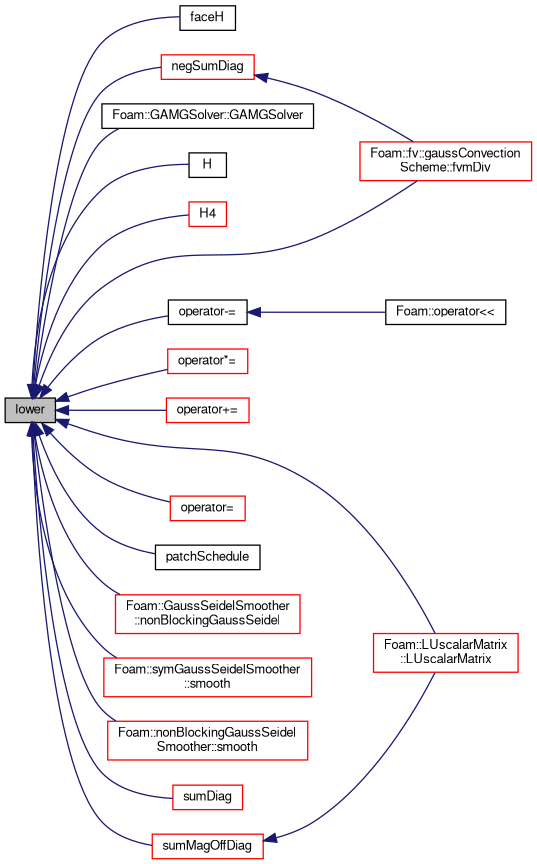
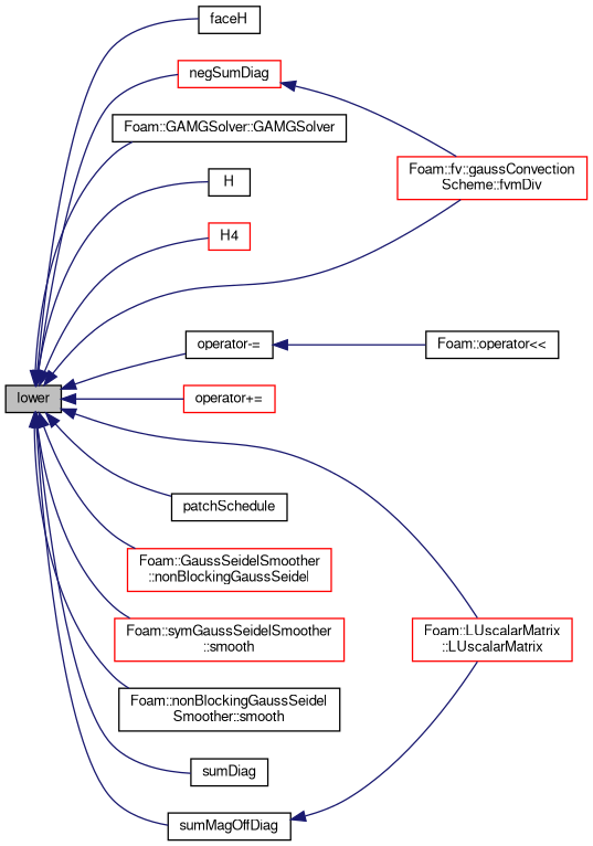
  digraph {
    rankdir=LR
    node [color=red fontname=FreeSans fontsize=10 shape=record]
    edge [color=midnightblue dir=back fontname=FreeSans fontsize=10 labelfontname=FreeSans labelfontsize=10 style=solid]
    n1 [color=black fillcolor=grey75 fontcolor=black height=0.2 label=lower style=filled width=0.4]
    n2 [color=black height=0.2 label=faceH width=0.4]
    n3 [height=0.2 label="Foam::fv::gaussConvection\lScheme::fvmDiv" width=0.4]
    n4 [color=black height=0.2 label="Foam::GAMGSolver::GAMGSolver" width=0.4]
    n5 [color=black height=0.2 label=H width=0.4]
    n6 [height=0.2 label=H4 width=0.4]
    n7 [height=0.2 label="Foam::LUscalarMatrix\l::LUscalarMatrix" width=0.4]
    n8 [height=0.2 label=negSumDiag width=0.4]
-   n9 [height=0.2 label="operator*=" width=0.4]
    n10 [height=0.2 label="operator+=" width=0.4]
    n11 [color=black height=0.2 label="operator-=" width=0.4]
-   n12 [height=0.2 label="operator=" width=0.4]
    n13 [color=black height=0.2 label=patchSchedule width=0.4]
    n14 [height=0.2 label="Foam::GaussSeidelSmoother\l::nonBlockingGaussSeidel" width=0.4]
    n15 [height=0.2 label="Foam::symGaussSeidelSmoother\l::smooth" width=0.4]
-   n16 [height=0.2 label="Foam::nonBlockingGaussSeidel\lSmoother::smooth" width=0.4]
-   n17 [height=0.2 label=sumDiag width=0.4]
-   n18 [height=0.2 label=sumMagOffDiag width=0.4]
+   n16 [color=black height=0.2 label="Foam::nonBlockingGaussSeidel\lSmoother::smooth" width=0.4]
+   n17 [color=black height=0.2 label=sumDiag width=0.4]
+   n18 [color=black height=0.2 label=sumMagOffDiag width=0.4]
    n19 [color=black height=0.2 label="Foam::operator\<\<" width=0.4]
    n1 -> n2
    n1 -> n3
    n1 -> n4
    n1 -> n5
    n1 -> n6
    n1 -> n7
    n1 -> n8
-   n1 -> n9
    n1 -> n10
    n1 -> n11
-   n1 -> n12
    n1 -> n13
    n1 -> n14
    n1 -> n15
    n1 -> n16
    n1 -> n17
    n1 -> n18
    n8 -> n3
    n11 -> n19
    n18 -> n7
  }
